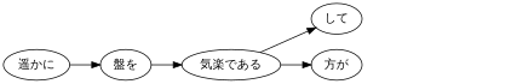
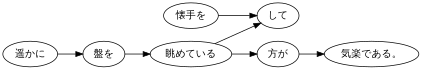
  digraph {
    rankdir=LR
+   n1 [label="懐手を"]
    n2 [label="して"]
-   n3 [label="気楽である"]
+   n3 [label="眺めている"]
    n4 [label="方が"]
    n5 [label="盤を"]
+   n6 [label="気楽である。"]
    n7 [label="遥かに"]
+   n1 -> n2
    n3 -> n2
    n3 -> n4
+   n4 -> n6
    n5 -> n3
    n7 -> n5
  }
